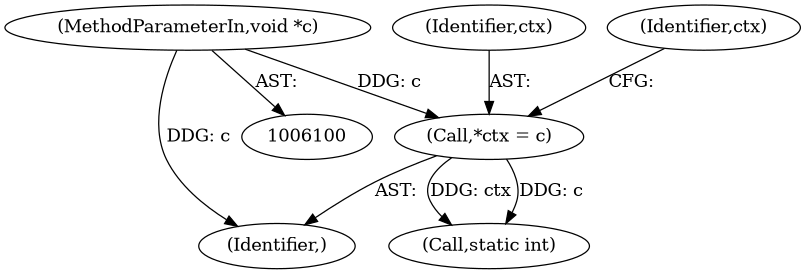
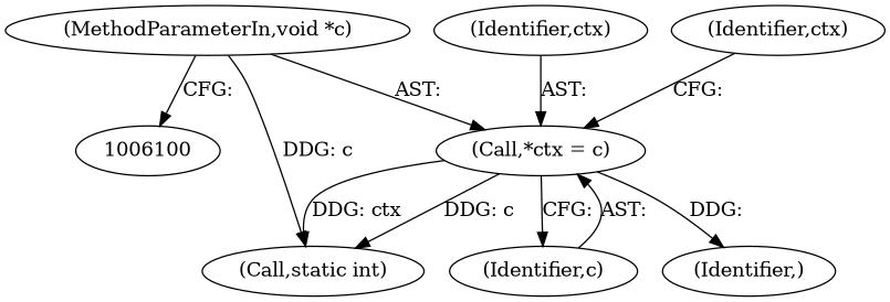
  digraph {
    n1 [label="(MethodParameterIn,void *c)"]
    n2 [label="(Call,*ctx = c)"]
    n3 [label="(Call,static int)"]
    n4 [label=1006100]
+   n5 [label="(Identifier,c)"]
    n6 [label="(Identifier,)"]
    n7 [label="(Identifier,ctx)"]
    n8 [label="(Identifier,ctx)"]
-   n1 -> n2 [label="DDG: c"]
-   n1 -> n6 [label="DDG: c"]
-   n1 -> n4 [label="AST: "]
+   n1 -> n2 [label="AST: "]
+   n1 -> n3 [label="DDG: c"]
+   n1 -> n4 [label="CFG: "]
    n2 -> n3 [label="DDG: c"]
    n2 -> n3 [label="DDG: ctx"]
-   n2 -> n6 [label="AST: "]
+   n2 -> n5 [label="CFG: "]
+   n2 -> n6 [label="DDG: "]
+   n5 -> n2 [label="AST: "]
    n7 -> n2 [label="AST: "]
    n8 -> n2 [label="CFG: "]
  }
